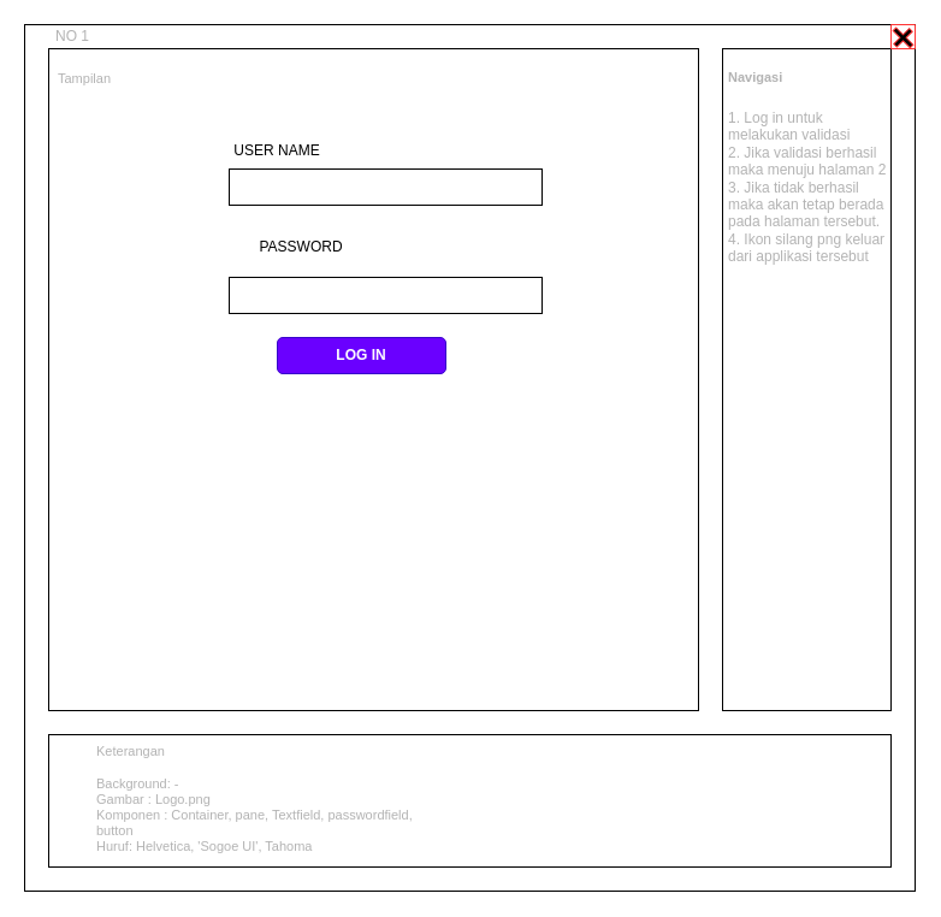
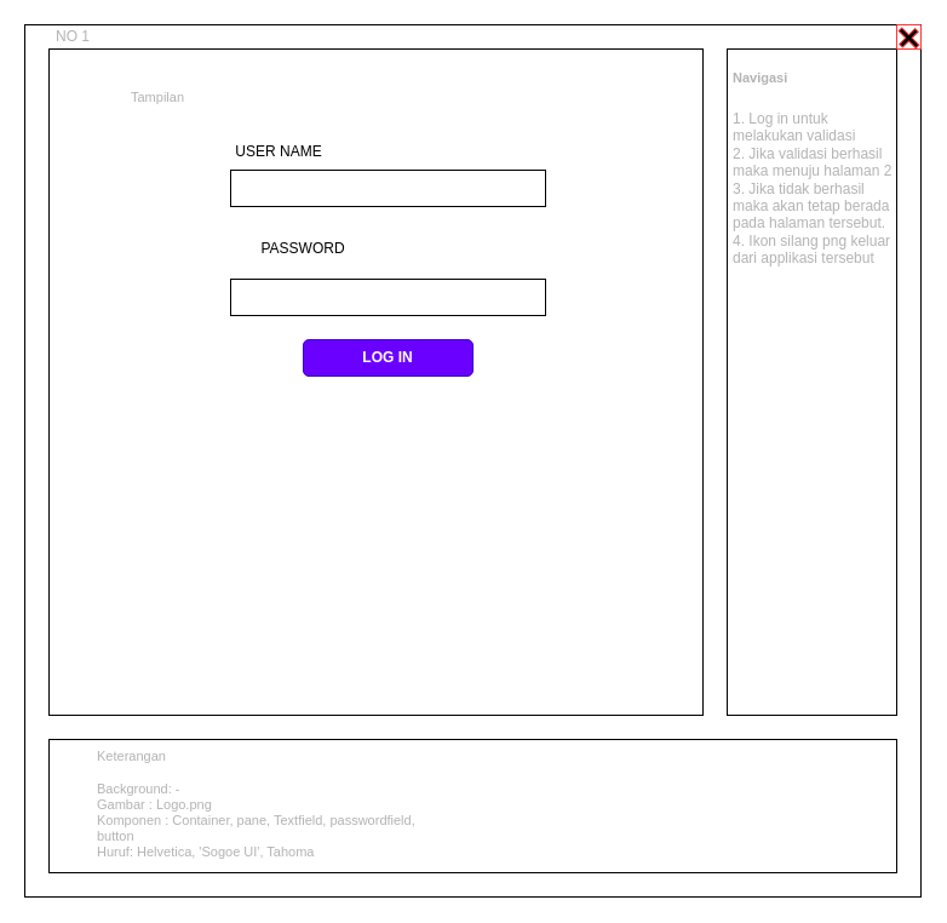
  <mxCell id="0" />
  <mxCell id="1" parent="0" />
  <mxCell id="2" value="" style="rounded=0;whiteSpace=wrap;html=1;" parent="1" vertex="1"><mxGeometry x="20" y="20" width="740" height="720" as="geometry" /></mxCell>
  <mxCell id="3" value="" style="rounded=0;whiteSpace=wrap;html=1;" parent="1" vertex="1"><mxGeometry x="40" y="40" width="540" height="550" as="geometry" /></mxCell>
  <mxCell id="4" value="" style="rounded=0;whiteSpace=wrap;html=1;" parent="1" vertex="1"><mxGeometry x="600" y="40" width="140" height="550" as="geometry" /></mxCell>
  <mxCell id="5" value="" style="rounded=0;whiteSpace=wrap;html=1;" parent="1" vertex="1"><mxGeometry x="40" y="610" width="700" height="110" as="geometry" /></mxCell>
  <mxCell id="6" value="" style="rounded=0;whiteSpace=wrap;html=1;" parent="1" vertex="1"><mxGeometry x="190" y="140" width="260" height="30" as="geometry" /></mxCell>
  <mxCell id="7" value="" style="rounded=0;whiteSpace=wrap;html=1;" parent="1" vertex="1"><mxGeometry x="190" y="230" width="260" height="30" as="geometry" /></mxCell>
  <mxCell id="8" value="USER NAME" style="text;html=1;strokeColor=none;fillColor=none;align=center;verticalAlign=middle;whiteSpace=wrap;rounded=0;" parent="1" vertex="1"><mxGeometry x="170" y="110" width="120" height="30" as="geometry" /></mxCell>
  <mxCell id="9" value="PASSWORD" style="text;html=1;strokeColor=none;fillColor=none;align=center;verticalAlign=middle;whiteSpace=wrap;rounded=0;" parent="1" vertex="1"><mxGeometry x="190" y="190" width="120" height="30" as="geometry" /></mxCell>
- <mxCell id="10" value="&lt;b&gt;LOG IN&lt;/b&gt;" style="rounded=1;whiteSpace=wrap;html=1;fillColor=#6a00ff;strokeColor=#3700CC;fontColor=#ffffff;" parent="1" vertex="1"><mxGeometry x="230" y="280" width="140" height="30" as="geometry" /></mxCell>
+ <mxCell id="10" value="&lt;b&gt;LOG IN&lt;/b&gt;" style="rounded=1;whiteSpace=wrap;html=1;fillColor=#6a00ff;strokeColor=#3700CC;fontColor=#ffffff;" parent="1" vertex="1"><mxGeometry x="250" y="280" width="140" height="30" as="geometry" /></mxCell>
  <mxCell id="11" value="&lt;font color=&quot;#b3b3b3&quot;&gt;NO 1&lt;/font&gt;" style="text;html=1;strokeColor=none;fillColor=none;align=center;verticalAlign=middle;whiteSpace=wrap;rounded=0;fontFamily=Helvetica;fontColor=#0000FF;" parent="1" vertex="1"><mxGeometry x="20" y="20" width="80" height="20" as="geometry" /></mxCell>
  <mxCell id="12" value="&lt;h1&gt;&lt;font color=&quot;#b3b3b3&quot; style=&quot;font-size: 11px;&quot;&gt;Navigasi&lt;/font&gt;&lt;/h1&gt;&lt;div&gt;&lt;font color=&quot;#b3b3b3&quot;&gt;1. Log in untuk melakukan validasi&lt;/font&gt;&lt;/div&gt;&lt;div&gt;&lt;font color=&quot;#b3b3b3&quot;&gt;2. Jika validasi berhasil maka menuju halaman 2&lt;/font&gt;&lt;/div&gt;&lt;div&gt;&lt;font color=&quot;#b3b3b3&quot;&gt;3. Jika tidak berhasil maka akan tetap berada pada halaman tersebut.&lt;/font&gt;&lt;/div&gt;&lt;div&gt;&lt;font color=&quot;#b3b3b3&quot;&gt;4. Ikon silang png keluar dari applikasi tersebut&lt;/font&gt;&lt;/div&gt;" style="text;html=1;strokeColor=none;fillColor=none;spacing=5;spacingTop=-20;whiteSpace=wrap;overflow=hidden;rounded=0;fontFamily=Helvetica;fontColor=#000000;" parent="1" vertex="1"><mxGeometry x="600" y="40" width="140" height="190" as="geometry" /></mxCell>
  <mxCell id="13" value="&lt;font color=&quot;#b3b3b3&quot;&gt;&lt;br&gt;&lt;font style=&quot;font-size: 11px;&quot;&gt;Keterangan&lt;br&gt;&lt;br&gt;Background: -&lt;br&gt;Gambar : Logo.png&lt;br&gt;Komponen : Container, pane, Textfield, passwordfield, button&lt;br&gt;&lt;/font&gt;&lt;/font&gt;&lt;font style=&quot;&quot;&gt;&lt;font color=&quot;#b3b3b3&quot;&gt;Huruf: Helvetica, 'Sogoe UI', Tahoma&lt;/font&gt;&lt;br style=&quot;color: rgb(240, 240, 240); font-size: 10px; font-weight: 700; background-color: rgb(42, 42, 42);&quot;&gt;&lt;/font&gt;" style="text;html=1;strokeColor=none;fillColor=none;spacing=5;spacingTop=-20;whiteSpace=wrap;overflow=hidden;rounded=0;fontFamily=Helvetica;fontSize=11;fontColor=#000000;" parent="1" vertex="1"><mxGeometry x="75" y="615" width="290" height="100" as="geometry" /></mxCell>
- <mxCell id="14" value="&lt;font color=&quot;#b3b3b3&quot;&gt;Tampilan&lt;/font&gt;" style="text;html=1;strokeColor=none;fillColor=none;align=center;verticalAlign=middle;whiteSpace=wrap;rounded=0;fontFamily=Helvetica;fontSize=11;fontColor=#000000;" parent="1" vertex="1"><mxGeometry x="40" y="50" width="60" height="30" as="geometry" /></mxCell>
+ <mxCell id="14" value="&lt;font color=&quot;#b3b3b3&quot;&gt;Tampilan&lt;/font&gt;" style="text;html=1;strokeColor=none;fillColor=none;align=center;verticalAlign=middle;whiteSpace=wrap;rounded=0;fontFamily=Helvetica;fontSize=11;fontColor=#000000;" parent="1" vertex="1"><mxGeometry x="100" y="65" width="60" height="30" as="geometry" /></mxCell>
  <mxCell id="15" value="" style="shape=cross;whiteSpace=wrap;html=1;strokeColor=#FF3333;strokeWidth=1;fontSize=6;fillColor=#000000;rotation=45;" parent="1" vertex="1"><mxGeometry x="740" y="21.72" width="20" height="18.28" as="geometry" /></mxCell>
  <mxCell id="16" value="" style="verticalLabelPosition=bottom;verticalAlign=top;html=1;shape=mxgraph.basic.rect;fillColor2=none;strokeWidth=1;size=20;indent=5;strokeColor=#FF3333;fontSize=6;fillColor=none;" parent="1" vertex="1"><mxGeometry x="740" y="20" width="20" height="20" as="geometry" /></mxCell>
